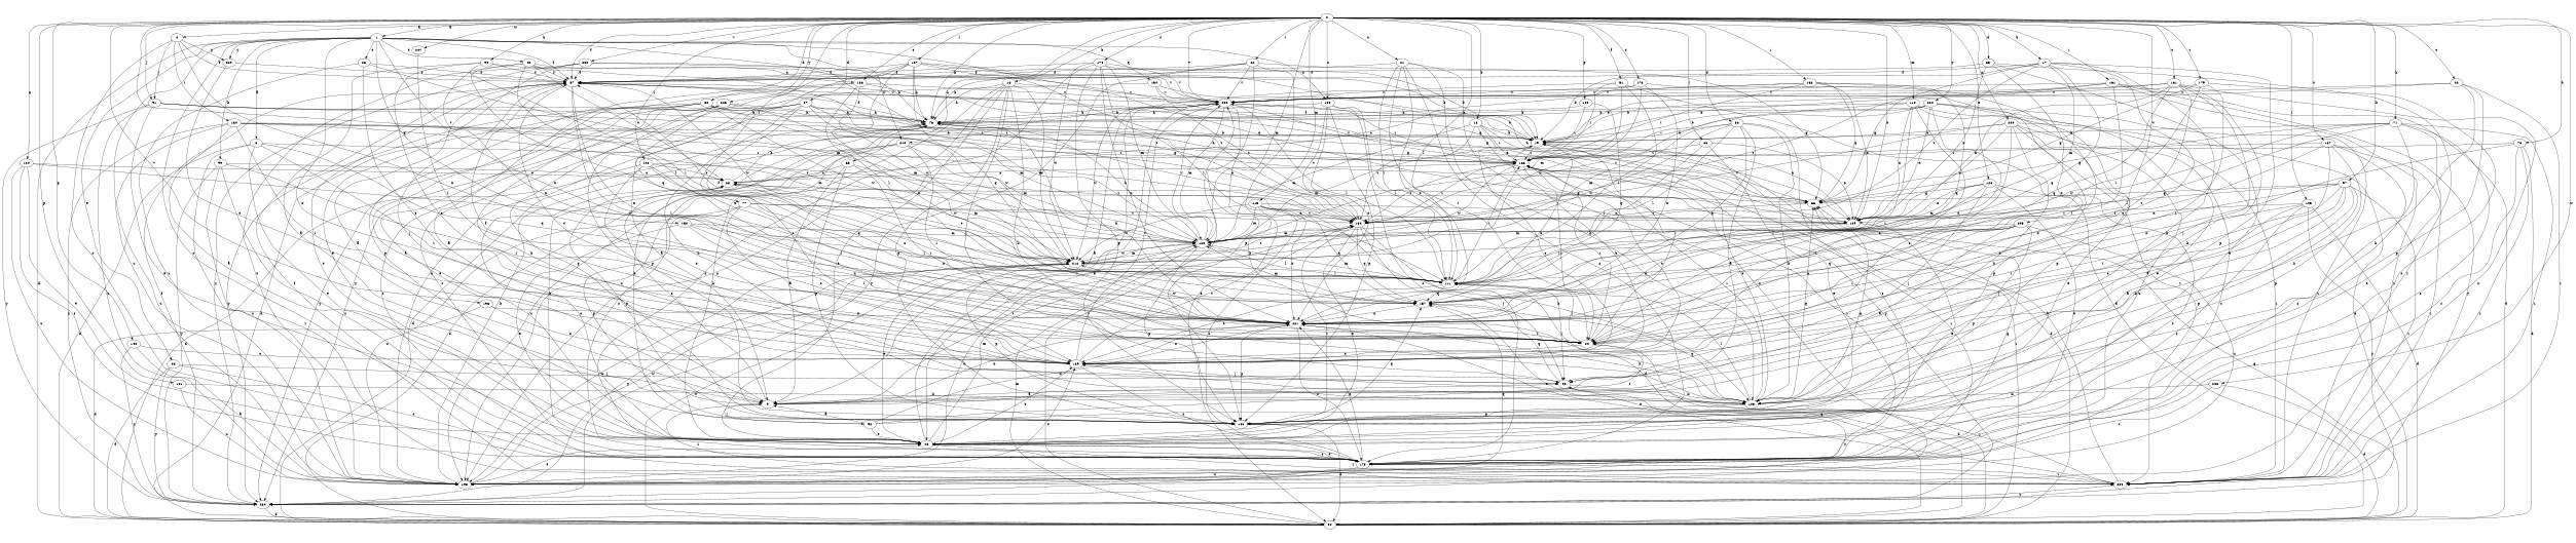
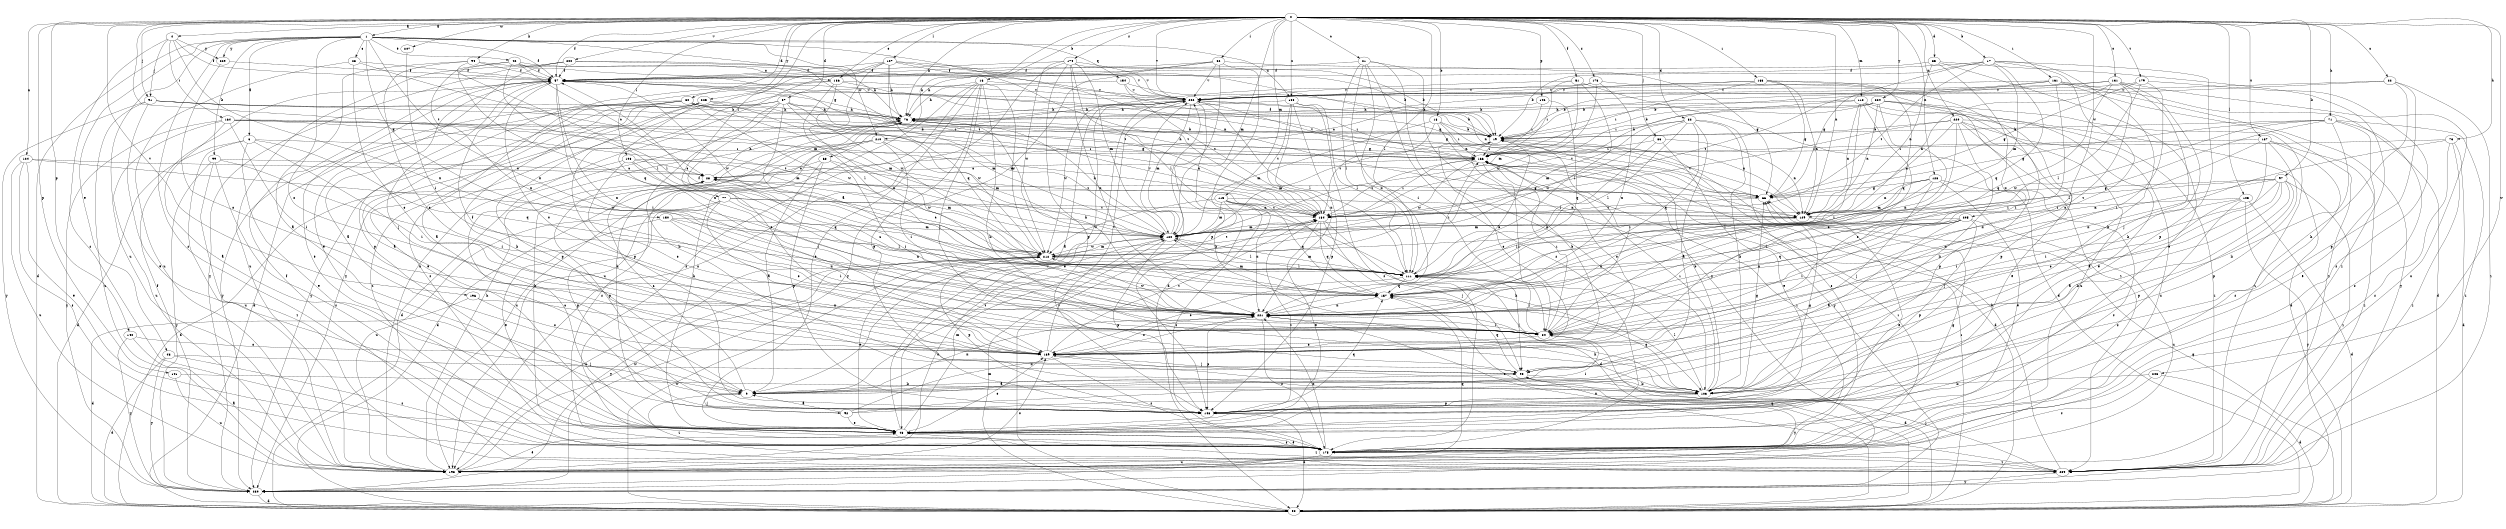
  strict digraph {
    0
    1
    4
    16
    17
    18
    21
    22
    30
    32
    35
    37
    51
    57
    68
    71
    73
    76
    77
    82
    86
    91
    94
    97
    105
    107
    108
    111
    115
    118
    120
    124
    128
    129
    131
    136
    140
    141
    146
    161
    163
    173
    174
    179
    184
    187
    188
    196
    200
    202
    203
    205
    207
    220
    224
    225
    6
    23
    38
    42
    43
    99
    139
    150
    154
    175
    193
    210
    221
    229
    164
    48
    93
    103
    148
    212
    157
    19
    66
    84
    166
    230
    239
    9
    28
    92
    0 -> 1 [label=a]
    0 -> 4 [label=a]
    0 -> 16 [label=b]
    0 -> 17 [label=b]
    0 -> 18 [label=b]
    0 -> 21 [label=c]
    0 -> 22 [label=c]
    0 -> 30 [label=d]
    0 -> 32 [label=d]
    0 -> 35 [label=d]
    0 -> 37 [label=d]
    0 -> 51 [label=f]
    0 -> 57 [label=f]
    0 -> 68 [label=h]
    0 -> 71 [label=h]
    0 -> 73 [label=h]
    0 -> 76 [label=h]
    0 -> 77 [label=i]
    0 -> 82 [label=i]
    0 -> 86 [label=j]
    0 -> 91 [label=j]
    0 -> 94 [label=k]
    0 -> 97 [label=k]
    0 -> 105 [label=l]
    0 -> 107 [label=l]
    0 -> 108 [label=l]
    0 -> 111 [label=l]
    0 -> 115 [label=m]
    0 -> 118 [label=m]
    0 -> 120 [label=m]
    0 -> 124 [label=n]
    0 -> 128 [label=n]
    0 -> 129 [label=n]
    0 -> 131 [label=o]
    0 -> 136 [label=o]
    0 -> 140 [label=p]
    0 -> 141 [label=p]
    0 -> 146 [label=p]
    0 -> 161 [label=r]
    0 -> 163 [label=r]
    0 -> 173 [label=s]
    0 -> 174 [label=s]
    0 -> 179 [label=t]
    0 -> 184 [label=t]
    0 -> 187 [label=u]
    0 -> 188 [label=u]
    0 -> 196 [label=v]
    0 -> 200 [label=v]
    0 -> 202 [label=v]
    0 -> 203 [label=w]
    0 -> 205 [label=w]
    0 -> 207 [label=w]
    0 -> 220 [label=x]
    0 -> 224 [label=y]
    0 -> 225 [label=y]
    1 -> 57 [label=f]
    1 -> 129 [label=n]
    1 -> 184 [label=t]
    1 -> 188 [label=u]
    1 -> 6 [label=a]
    1 -> 23 [label=c]
    1 -> 38 [label=d]
    1 -> 42 [label=e]
    1 -> 43 [label=e]
    1 -> 99 [label=k]
    1 -> 139 [label=o]
    1 -> 150 [label=q]
    1 -> 154 [label=q]
    1 -> 175 [label=s]
    1 -> 193 [label=u]
    1 -> 210 [label=w]
    1 -> 221 [label=x]
    1 -> 229 [label=y]
    4 -> 57 [label=f]
    4 -> 91 [label=j]
    4 -> 175 [label=s]
    4 -> 221 [label=x]
    4 -> 229 [label=y]
    4 -> 164 [label=r]
    16 -> 76 [label=h]
    16 -> 202 [label=v]
    16 -> 175 [label=s]
    16 -> 193 [label=u]
    16 -> 48 [label=e]
    16 -> 93 [label=j]
    16 -> 103 [label=k]
    16 -> 148 [label=p]
    16 -> 212 [label=w]
    17 -> 57 [label=f]
    17 -> 120 [label=m]
    17 -> 184 [label=t]
    17 -> 139 [label=o]
    17 -> 103 [label=k]
    17 -> 148 [label=p]
    17 -> 157 [label=q]
    17 -> 19 [label=b]
    17 -> 66 [label=g]
    18 -> 120 [label=m]
    18 -> 184 [label=t]
    18 -> 19 [label=b]
    18 -> 84 [label=i]
    18 -> 166 [label=r]
    18 -> 230 [label=y]
    21 -> 57 [label=f]
    21 -> 111 [label=l]
    21 -> 175 [label=s]
    21 -> 221 [label=x]
    21 -> 103 [label=k]
    21 -> 84 [label=i]
    21 -> 230 [label=y]
    22 -> 202 [label=v]
    22 -> 103 [label=k]
    22 -> 148 [label=p]
    22 -> 19 [label=b]
    22 -> 239 [label=z]
    30 -> 76 [label=h]
    30 -> 120 [label=m]
    30 -> 38 [label=d]
    30 -> 103 [label=k]
    30 -> 212 [label=w]
    30 -> 66 [label=g]
    30 -> 230 [label=y]
    30 -> 9 [label=a]
    32 -> 111 [label=l]
    32 -> 120 [label=m]
    32 -> 175 [label=s]
    32 -> 103 [label=k]
    32 -> 212 [label=w]
    32 -> 157 [label=q]
    32 -> 19 [label=b]
    32 -> 9 [label=a]
    35 -> 57 [label=f]
    35 -> 129 [label=n]
    35 -> 221 [label=x]
    35 -> 48 [label=e]
    35 -> 239 [label=z]
    37 -> 76 [label=h]
    37 -> 120 [label=m]
    37 -> 139 [label=o]
    37 -> 175 [label=s]
    37 -> 103 [label=k]
    37 -> 148 [label=p]
    37 -> 212 [label=w]
    37 -> 166 [label=r]
-   37 -> 9 [label=a]
+   37 -> 157 [label=a]
    51 -> 111 [label=l]
    51 -> 120 [label=m]
    51 -> 202 [label=v]
    51 -> 38 [label=d]
    51 -> 166 [label=r]
    57 -> 202 [label=v]
    57 -> 139 [label=o]
    57 -> 221 [label=x]
    57 -> 48 [label=e]
    57 -> 93 [label=j]
    57 -> 212 [label=w]
    57 -> 66 [label=g]
    57 -> 84 [label=i]
    57 -> 9 [label=a]
    68 -> 148 [label=p]
    68 -> 212 [label=w]
    68 -> 84 [label=i]
    68 -> 9 [label=a]
    68 -> 28 [label=c]
    71 -> 111 [label=l]
    71 -> 175 [label=s]
    71 -> 48 [label=e]
    71 -> 103 [label=k]
    71 -> 212 [label=w]
    71 -> 19 [label=b]
    71 -> 66 [label=g]
    71 -> 239 [label=z]
    73 -> 38 [label=d]
    73 -> 175 [label=s]
    73 -> 221 [label=x]
    73 -> 166 [label=r]
    73 -> 239 [label=z]
-   76 -> 57 [label=f]
+   76 -> 57 [label=g]
    76 -> 129 [label=n]
    76 -> 38 [label=d]
    76 -> 19 [label=b]
    77 -> 129 [label=n]
    77 -> 184 [label=t]
    77 -> 139 [label=o]
    77 -> 193 [label=u]
    77 -> 221 [label=x]
    77 -> 148 [label=p]
    82 -> 57 [label=f]
    82 -> 76 [label=h]
    82 -> 202 [label=v]
    82 -> 38 [label=d]
    82 -> 148 [label=p]
    82 -> 66 [label=g]
    82 -> 230 [label=y]
    86 -> 111 [label=l]
    86 -> 129 [label=n]
    86 -> 48 [label=e]
    86 -> 166 [label=r]
    91 -> 76 [label=h]
    91 -> 193 [label=u]
    91 -> 48 [label=e]
    91 -> 19 [label=b]
    91 -> 66 [label=g]
    91 -> 230 [label=y]
    94 -> 57 [label=f]
    94 -> 111 [label=l]
    94 -> 139 [label=o]
    94 -> 66 [label=g]
    94 -> 9 [label=a]
    97 -> 184 [label=t]
    97 -> 139 [label=o]
    97 -> 221 [label=x]
    97 -> 103 [label=k]
    97 -> 148 [label=p]
    97 -> 66 [label=g]
    97 -> 84 [label=i]
    97 -> 239 [label=z]
    97 -> 9 [label=a]
    105 -> 129 [label=n]
    105 -> 38 [label=d]
    105 -> 175 [label=s]
    105 -> 93 [label=j]
    105 -> 84 [label=i]
    105 -> 230 [label=y]
    107 -> 57 [label=f]
    107 -> 76 [label=h]
    107 -> 129 [label=n]
    107 -> 184 [label=t]
    107 -> 202 [label=v]
    107 -> 193 [label=u]
    107 -> 221 [label=x]
    107 -> 157 [label=q]
    107 -> 230 [label=y]
    108 -> 184 [label=t]
    108 -> 38 [label=d]
    108 -> 139 [label=o]
    108 -> 157 [label=q]
    108 -> 84 [label=i]
    108 -> 28 [label=c]
    111 -> 57 [label=f]
    111 -> 120 [label=m]
    111 -> 139 [label=o]
    111 -> 93 [label=j]
    111 -> 157 [label=q]
    111 -> 166 [label=r]
    115 -> 120 [label=m]
    115 -> 129 [label=n]
    115 -> 184 [label=t]
    115 -> 175 [label=s]
    115 -> 221 [label=x]
    115 -> 103 [label=k]
    115 -> 212 [label=w]
    115 -> 157 [label=q]
    118 -> 76 [label=h]
    118 -> 129 [label=n]
    118 -> 184 [label=t]
    118 -> 38 [label=d]
    118 -> 139 [label=o]
    118 -> 193 [label=u]
    118 -> 84 [label=i]
    120 -> 76 [label=h]
    120 -> 111 [label=l]
    120 -> 202 [label=v]
    120 -> 193 [label=u]
    120 -> 148 [label=p]
    120 -> 212 [label=w]
    124 -> 175 [label=s]
    124 -> 193 [label=u]
    124 -> 48 [label=e]
    124 -> 212 [label=w]
    124 -> 28 [label=c]
    128 -> 111 [label=l]
    128 -> 120 [label=m]
    128 -> 129 [label=n]
    128 -> 175 [label=s]
    128 -> 48 [label=e]
    128 -> 93 [label=j]
    128 -> 66 [label=g]
    129 -> 111 [label=l]
    129 -> 221 [label=x]
    129 -> 48 [label=e]
    131 -> 129 [label=n]
    131 -> 202 [label=v]
    131 -> 193 [label=u]
    131 -> 93 [label=j]
    131 -> 103 [label=k]
    131 -> 157 [label=q]
    131 -> 19 [label=b]
    131 -> 84 [label=i]
    136 -> 111 [label=l]
    136 -> 129 [label=n]
    136 -> 202 [label=v]
    136 -> 148 [label=p]
    136 -> 212 [label=w]
    136 -> 9 [label=a]
    140 -> 139 [label=o]
    140 -> 193 [label=a]
    140 -> 230 [label=y]
    141 -> 193 [label=u]
    141 -> 103 [label=k]
    146 -> 76 [label=h]
    146 -> 157 [label=q]
    146 -> 166 [label=r]
    161 -> 184 [label=t]
    161 -> 202 [label=v]
    161 -> 38 [label=d]
    161 -> 19 [label=b]
    161 -> 84 [label=i]
    161 -> 230 [label=y]
    161 -> 239 [label=z]
    163 -> 129 [label=n]
    163 -> 202 [label=v]
    163 -> 157 [label=q]
    163 -> 66 [label=g]
    163 -> 84 [label=i]
    163 -> 166 [label=r]
    163 -> 28 [label=c]
    173 -> 202 [label=v]
    173 -> 210 [label=h]
    173 -> 221 [label=x]
    173 -> 212 [label=w]
    173 -> 239 [label=z]
    174 -> 57 [label=f]
    174 -> 111 [label=l]
    174 -> 120 [label=m]
    174 -> 202 [label=v]
    174 -> 193 [label=u]
    174 -> 221 [label=x]
    174 -> 148 [label=p]
    174 -> 212 [label=w]
    174 -> 19 [label=b]
    179 -> 111 [label=l]
    179 -> 202 [label=v]
    179 -> 175 [label=s]
    179 -> 66 [label=g]
    179 -> 84 [label=i]
    184 -> 120 [label=m]
    184 -> 38 [label=d]
    184 -> 48 [label=e]
    184 -> 93 [label=j]
    184 -> 157 [label=q]
    184 -> 166 [label=r]
    187 -> 175 [label=s]
    187 -> 221 [label=x]
    187 -> 148 [label=p]
    187 -> 166 [label=r]
    187 -> 239 [label=z]
    187 -> 9 [label=a]
    188 -> 76 [label=h]
    188 -> 111 [label=l]
    188 -> 184 [label=t]
    188 -> 175 [label=s]
    188 -> 221 [label=x]
    188 -> 148 [label=p]
    196 -> 38 [label=d]
    196 -> 139 [label=o]
    196 -> 221 [label=x]
    200 -> 57 [label=f]
    200 -> 76 [label=h]
    200 -> 193 [label=u]
    200 -> 48 [label=e]
    200 -> 19 [label=b]
    200 -> 230 [label=y]
    202 -> 76 [label=h]
    202 -> 111 [label=l]
    202 -> 120 [label=m]
    202 -> 48 [label=e]
    202 -> 103 [label=k]
    202 -> 212 [label=w]
    202 -> 19 [label=b]
    202 -> 166 [label=r]
    202 -> 9 [label=a]
    203 -> 38 [label=d]
    203 -> 175 [label=s]
    203 -> 103 [label=k]
    205 -> 111 [label=l]
    205 -> 120 [label=m]
    205 -> 193 [label=u]
    205 -> 221 [label=x]
    205 -> 148 [label=p]
    205 -> 157 [label=q]
    205 -> 84 [label=i]
    205 -> 9 [label=a]
    207 -> 84 [label=i]
    220 -> 129 [label=n]
    220 -> 184 [label=t]
    220 -> 139 [label=o]
    220 -> 193 [label=u]
    220 -> 48 [label=e]
    220 -> 103 [label=k]
    220 -> 148 [label=p]
    220 -> 19 [label=b]
    220 -> 239 [label=z]
    224 -> 76 [label=h]
    224 -> 129 [label=n]
    224 -> 221 [label=x]
    224 -> 48 [label=e]
    224 -> 148 [label=p]
    224 -> 19 [label=b]
    224 -> 166 [label=r]
    224 -> 239 [label=z]
    225 -> 76 [label=h]
    225 -> 120 [label=m]
    225 -> 48 [label=e]
    225 -> 148 [label=p]
    225 -> 230 [label=y]
    225 -> 239 [label=z]
    6 -> 38 [label=d]
    6 -> 193 [label=u]
    6 -> 48 [label=e]
    6 -> 157 [label=q]
    6 -> 84 [label=i]
    6 -> 166 [label=r]
    23 -> 57 [label=f]
    23 -> 120 [label=m]
    23 -> 139 [label=o]
    23 -> 193 [label=u]
    38 -> 120 [label=m]
    38 -> 202 [label=v]
    38 -> 212 [label=w]
    38 -> 157 [label=q]
    38 -> 66 [label=g]
    38 -> 166 [label=r]
    42 -> 57 [label=f]
    42 -> 111 [label=l]
    42 -> 136 [label=o]
    42 -> 184 [label=t]
    42 -> 221 [label=x]
    42 -> 157 [label=q]
    42 -> 28 [label=c]
    43 -> 38 [label=d]
    43 -> 175 [label=s]
    43 -> 93 [label=j]
    43 -> 230 [label=y]
    99 -> 175 [label=s]
    99 -> 84 [label=i]
    99 -> 230 [label=y]
    99 -> 239 [label=z]
    99 -> 28 [label=c]
    139 -> 57 [label=f]
    139 -> 184 [label=t]
    139 -> 202 [label=v]
    139 -> 175 [label=s]
    139 -> 93 [label=j]
    139 -> 19 [label=b]
    150 -> 111 [label=l]
    150 -> 120 [label=m]
    150 -> 221 [label=x]
    150 -> 48 [label=e]
    150 -> 84 [label=i]
    154 -> 184 [label=t]
    154 -> 202 [label=v]
    154 -> 221 [label=x]
    154 -> 19 [label=b]
    175 -> 76 [label=h]
    175 -> 193 [label=u]
    175 -> 221 [label=x]
    175 -> 48 [label=e]
    175 -> 66 [label=g]
    175 -> 166 [label=r]
    175 -> 239 [label=z]
    193 -> 76 [label=h]
    193 -> 139 [label=o]
    193 -> 48 [label=e]
    193 -> 212 [label=w]
    193 -> 157 [label=q]
    193 -> 166 [label=r]
    210 -> 120 [label=m]
    210 -> 38 [label=d]
    210 -> 175 [label=s]
    210 -> 193 [label=u]
    210 -> 84 [label=i]
    210 -> 166 [label=r]
    221 -> 76 [label=h]
    221 -> 139 [label=o]
    221 -> 175 [label=s]
    221 -> 103 [label=k]
    221 -> 148 [label=p]
    221 -> 212 [label=w]
    221 -> 19 [label=b]
    221 -> 84 [label=i]
    229 -> 57 [label=f]
    229 -> 139 [label=o]
    164 -> 120 [label=m]
    164 -> 129 [label=n]
    164 -> 184 [label=t]
    164 -> 193 [label=u]
    164 -> 19 [label=b]
    164 -> 84 [label=i]
    164 -> 230 [label=y]
    164 -> 9 [label=a]
    48 -> 76 [label=h]
    48 -> 120 [label=m]
    48 -> 184 [label=t]
    48 -> 202 [label=v]
    48 -> 139 [label=o]
    48 -> 175 [label=s]
    48 -> 239 [label=z]
    48 -> 28 [label=c]
    93 -> 103 [label=k]
    93 -> 157 [label=q]
    93 -> 230 [label=y]
    93 -> 9 [label=a]
    103 -> 111 [label=l]
    103 -> 139 [label=o]
    103 -> 148 [label=p]
    103 -> 157 [label=q]
    103 -> 19 [label=b]
    103 -> 66 [label=g]
    103 -> 166 [label=r]
    148 -> 38 [label=d]
    148 -> 157 [label=q]
    212 -> 111 [label=l]
    212 -> 120 [label=m]
    212 -> 184 [label=t]
    212 -> 193 [label=u]
    212 -> 48 [label=e]
    212 -> 148 [label=p]
    212 -> 230 [label=y]
    212 -> 28 [label=c]
    157 -> 120 [label=m]
    157 -> 221 [label=x]
    157 -> 28 [label=c]
    19 -> 57 [label=f]
    19 -> 120 [label=m]
    19 -> 38 [label=d]
    19 -> 139 [label=o]
    19 -> 166 [label=r]
    66 -> 184 [label=t]
    84 -> 111 [label=l]
    84 -> 38 [label=d]
    84 -> 139 [label=o]
    84 -> 166 [label=r]
    166 -> 76 [label=h]
    166 -> 184 [label=t]
    166 -> 202 [label=v]
    166 -> 139 [label=o]
    166 -> 212 [label=w]
    166 -> 84 [label=i]
    166 -> 28 [label=c]
    230 -> 57 [label=f]
    230 -> 38 [label=d]
    239 -> 57 [label=f]
    239 -> 221 [label=x]
    239 -> 93 [label=j]
    239 -> 19 [label=b]
    239 -> 230 [label=y]
    9 -> 184 [label=t]
    9 -> 221 [label=x]
    9 -> 239 [label=z]
    9 -> 28 [label=c]
    9 -> 92 [label=j]
    28 -> 76 [label=h]
    28 -> 120 [label=m]
    28 -> 148 [label=p]
    28 -> 66 [label=g]
    92 -> 76 [label=h]
    92 -> 221 [label=x]
    92 -> 48 [label=e]
    92 -> 66 [label=g]
    92 -> 84 [label=i]
    92 -> 9 [label=a]
  }
